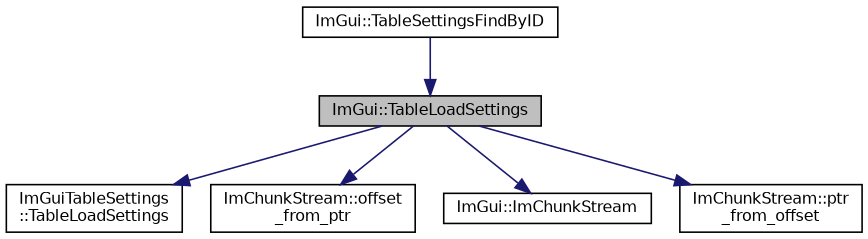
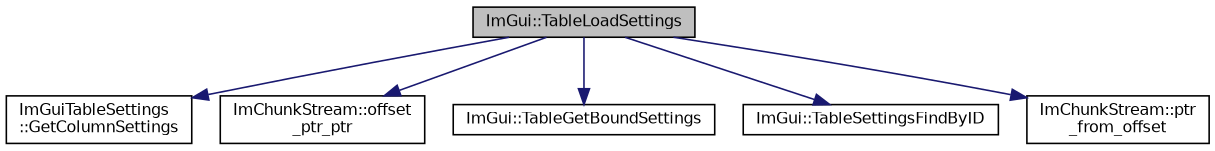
  digraph {
    rankdir=TB
    node [color=black fillcolor=white fontname=Helvetica fontsize=10 shape=record style=filled]
    edge [color=midnightblue fontname=Helvetica fontsize=10 labelfontname=Helvetica labelfontsize=10 style=solid]
    n1 [fillcolor=grey75 fontcolor=black height=0.2 label="ImGui::TableLoadSettings" width=0.4]
-   n2 [height=0.2 label="ImGuiTableSettings\l::TableLoadSettings" width=0.4]
-   n3 [height=0.2 label="ImChunkStream::offset\l_from_ptr" width=0.4]
-   n4 [height=0.2 label="ImGui::ImChunkStream" width=0.4]
+   n2 [height=0.2 label="ImGuiTableSettings\l::GetColumnSettings" width=0.4]
+   n3 [height=0.2 label="ImChunkStream::offset\l_ptr_ptr" width=0.4]
+   n4 [height=0.2 label="ImGui::TableGetBoundSettings" width=0.4]
    n5 [height=0.2 label="ImGui::TableSettingsFindByID" width=0.4]
    n6 [height=0.2 label="ImChunkStream::ptr\l_from_offset" width=0.4]
    n1 -> n2
    n1 -> n3
    n1 -> n4
-   n5 -> n1
+   n1 -> n5
    n1 -> n6
  }
